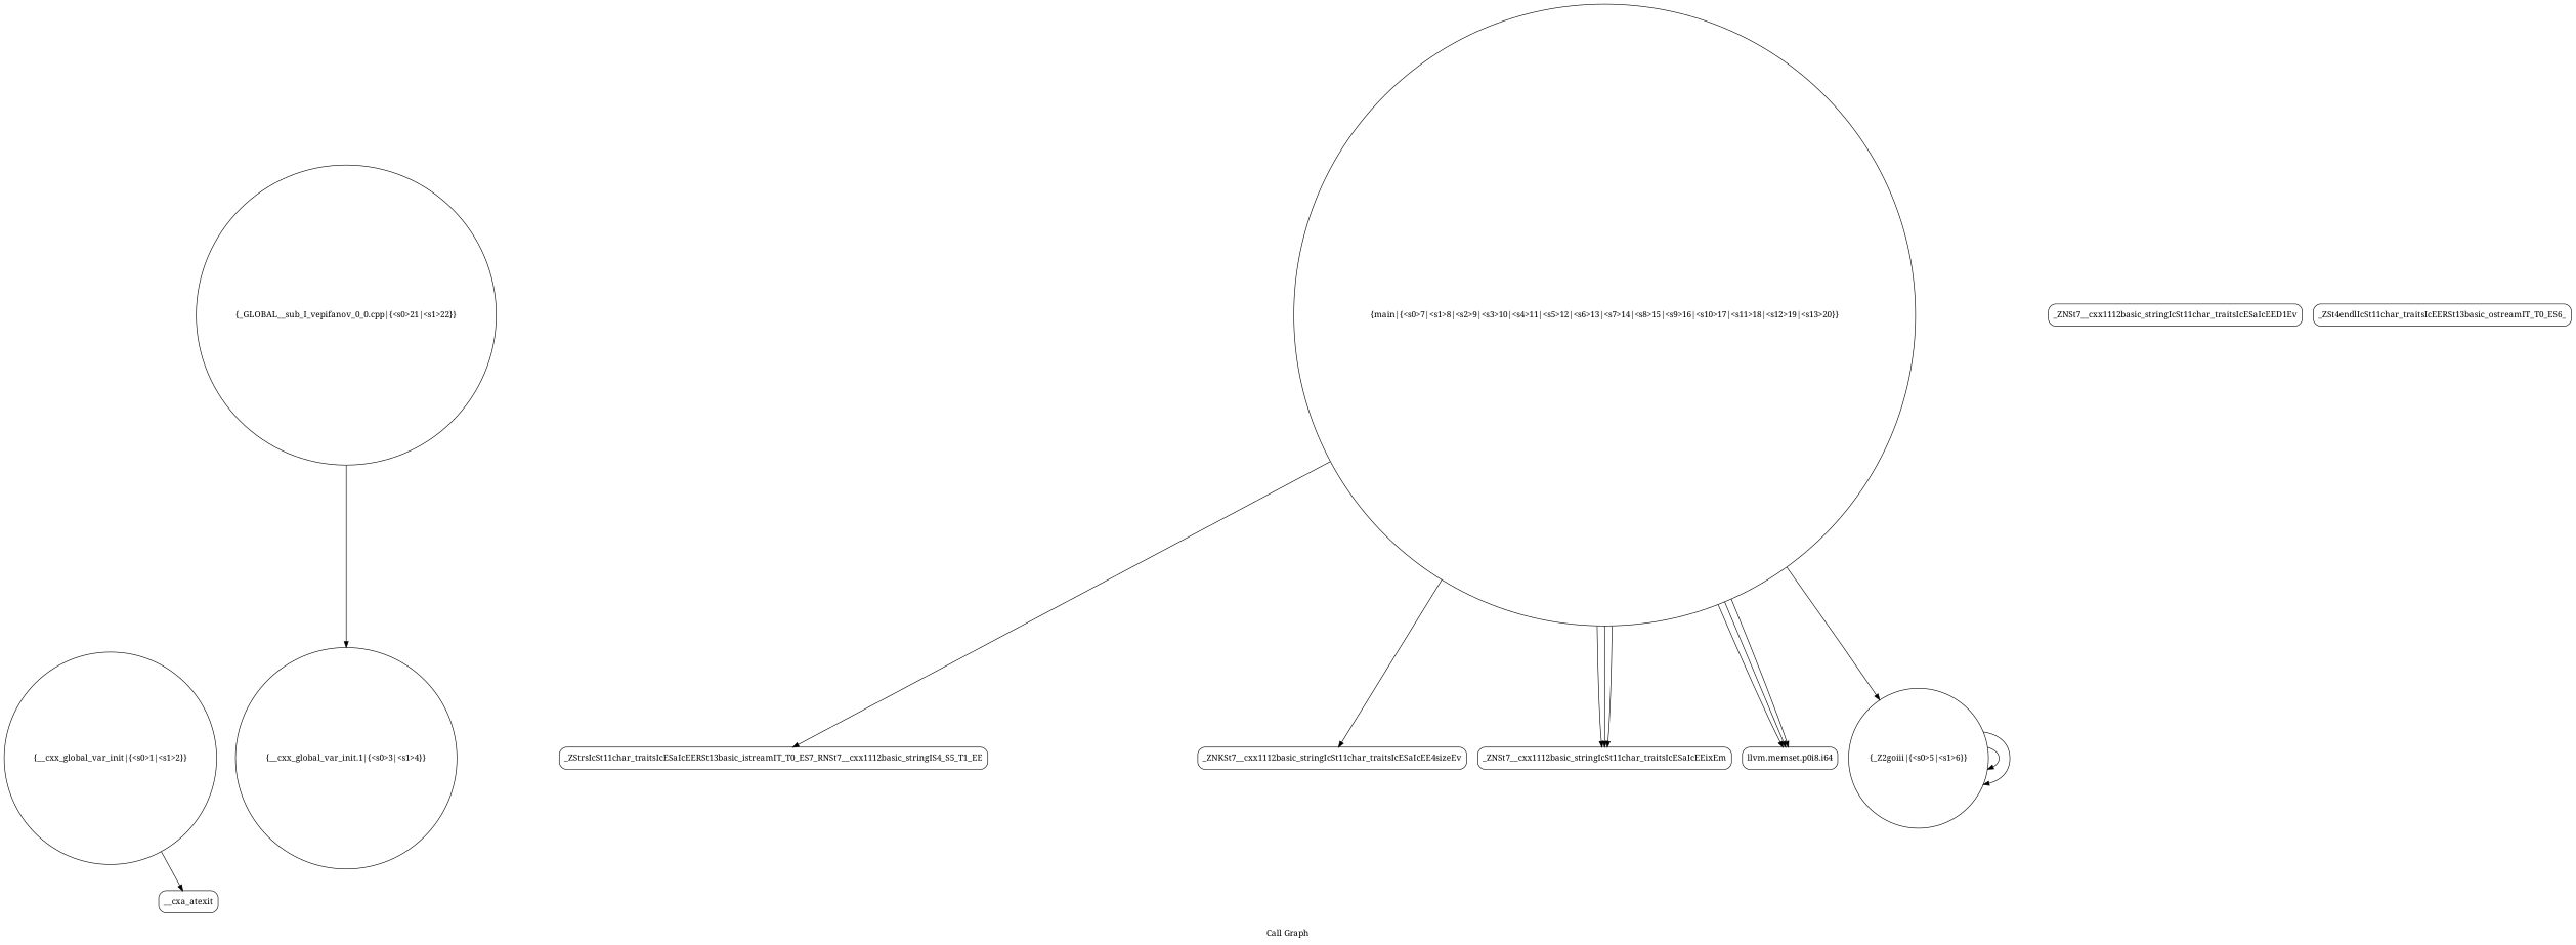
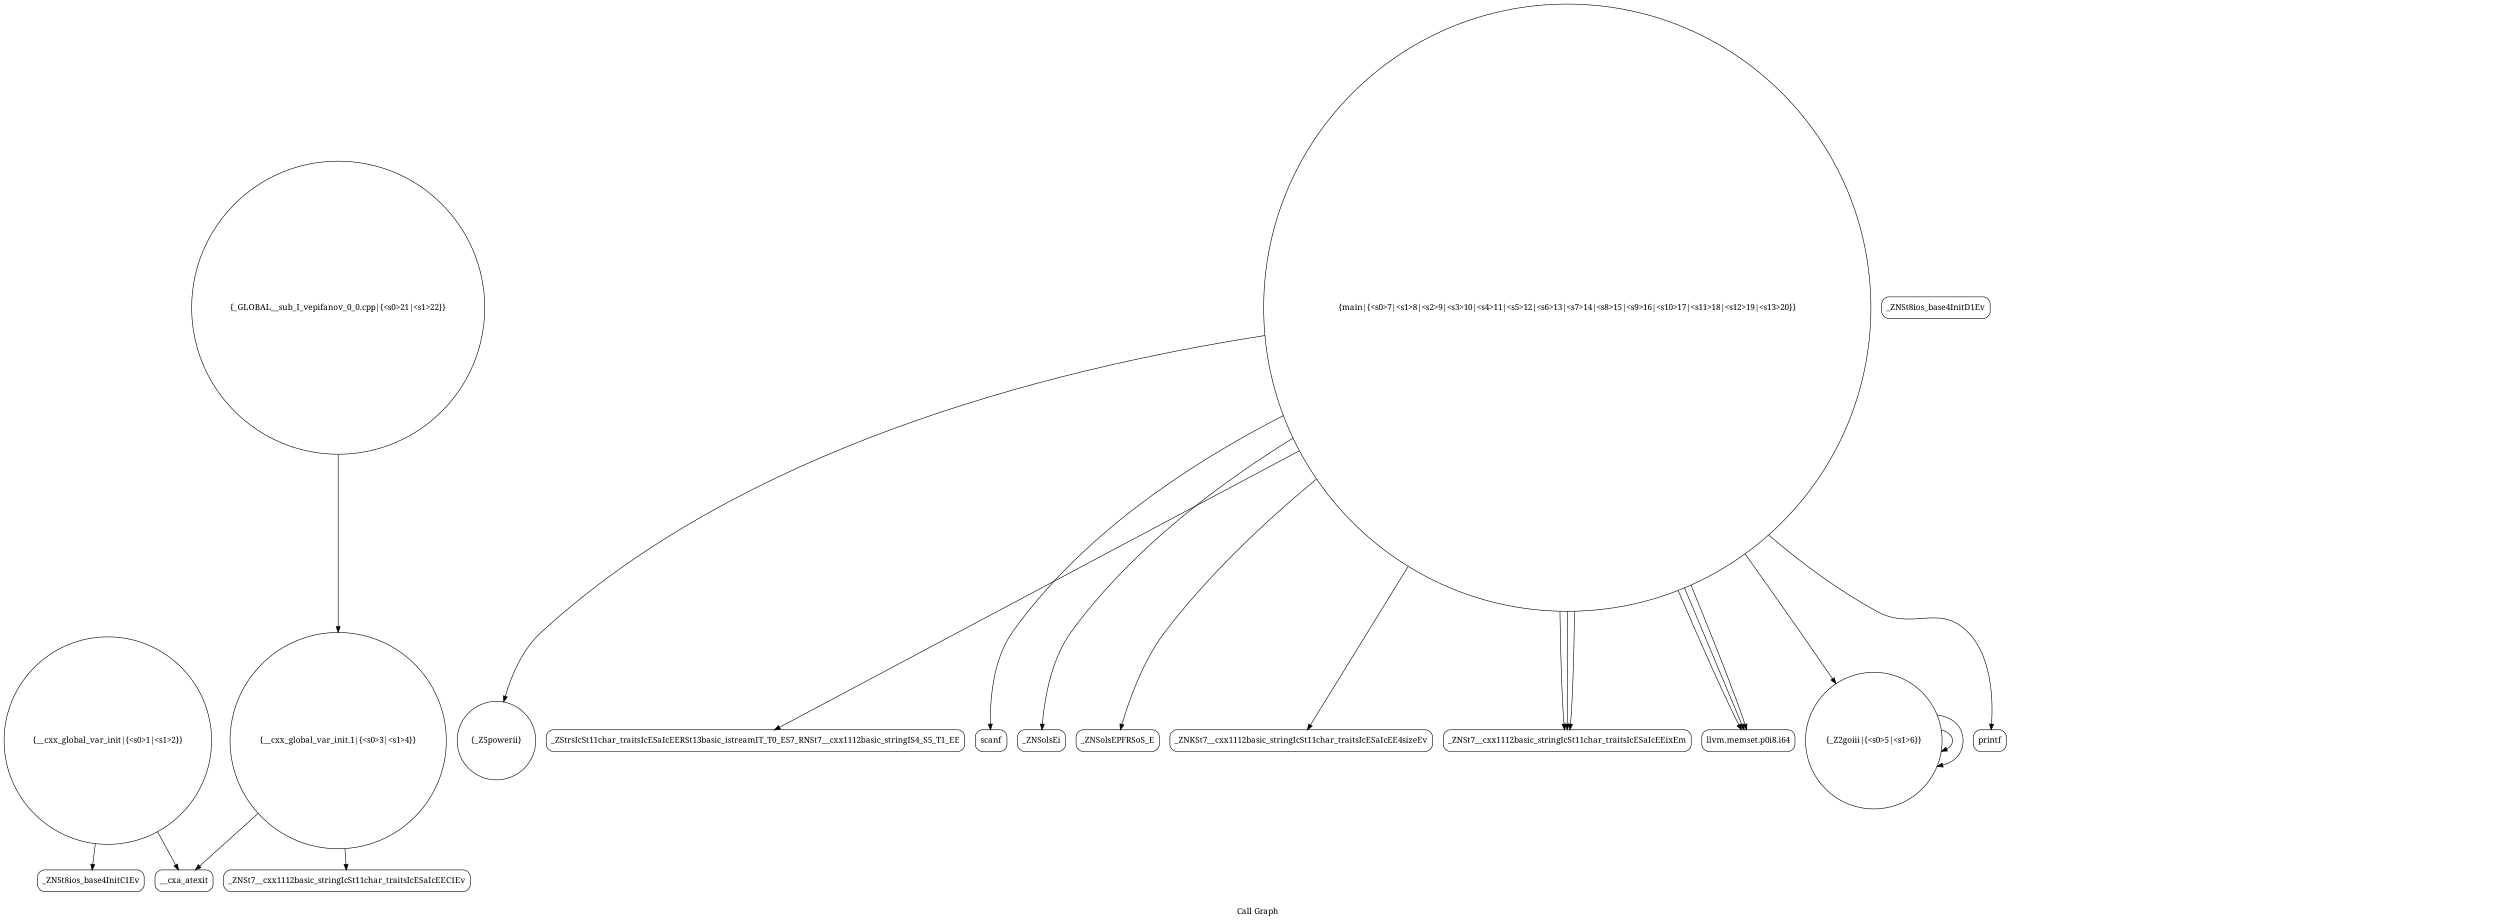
  digraph {
    fontname="Noto Serif"
    label="Call Graph"
    node [fontname="Noto Serif" shape=Mrecord]
    edge [color=black fontname="Noto Serif" tailport=s1]
    n1 [label="{__cxx_global_var_init|{<s0>1|<s1>2}}" shape=circle]
+   n2 [label="{_ZNSt8ios_base4InitC1Ev}"]
    n3 [label="{__cxa_atexit}"]
+   n4 [label="{_Z5powerii}" shape=circle]
    n5 [label="{_ZStrsIcSt11char_traitsIcESaIcEERSt13basic_istreamIT_T0_ES7_RNSt7__cxx1112basic_stringIS4_S5_T1_EE}"]
+   n6 [label="{_ZNSt8ios_base4InitD1Ev}"]
    n7 [label="{main|{<s0>7|<s1>8|<s2>9|<s3>10|<s4>11|<s5>12|<s6>13|<s7>14|<s8>15|<s9>16|<s10>17|<s11>18|<s12>19|<s13>20}}" shape=circle]
+   n8 [label="{scanf}"]
+   n9 [label="{_ZNSolsEi}"]
+   n10 [label="{_ZNSolsEPFRSoS_E}"]
    n11 [label="{_ZNKSt7__cxx1112basic_stringIcSt11char_traitsIcESaIcEE4sizeEv}"]
    n12 [label="{_ZNSt7__cxx1112basic_stringIcSt11char_traitsIcESaIcEEixEm}"]
    n13 [label="{llvm.memset.p0i8.i64}"]
    n14 [label="{_Z2goiii|{<s0>5|<s1>6}}" shape=circle]
+   n15 [label="{printf}"]
    n16 [label="{__cxx_global_var_init.1|{<s0>3|<s1>4}}" shape=circle]
-   n18 [label="{_ZNSt7__cxx1112basic_stringIcSt11char_traitsIcESaIcEED1Ev}"]
-   n19 [label="{_ZSt4endlIcSt11char_traitsIcEERSt13basic_ostreamIT_T0_ES6_}"]
+   n17 [label="{_ZNSt7__cxx1112basic_stringIcSt11char_traitsIcESaIcEEC1Ev}"]
    n20 [label="{_GLOBAL__sub_I_vepifanov_0_0.cpp|{<s0>21|<s1>22}}" shape=circle]
+   n1 -> n2 [tailport=s0]
    n1 -> n3
+   n7 -> n4 [tailport=s10]
    n7 -> n5 [tailport=s3]
+   n7 -> n8 [tailport=s0]
+   n7 -> n9
+   n7 -> n10 [tailport=s2]
    n7 -> n11 [tailport=s4]
    n7 -> n12 [tailport=s5]
    n7 -> n12 [tailport=s6]
    n7 -> n12 [tailport=s8]
    n7 -> n13 [tailport=s7]
    n7 -> n13 [tailport=s9]
    n7 -> n13 [tailport=s11]
    n7 -> n14 [tailport=s12]
+   n7 -> n15 [tailport=s13]
    n14 -> n14 [tailport=s0]
    n14 -> n14
+   n16 -> n3
+   n16 -> n17 [tailport=s0]
    n20 -> n16
  }
